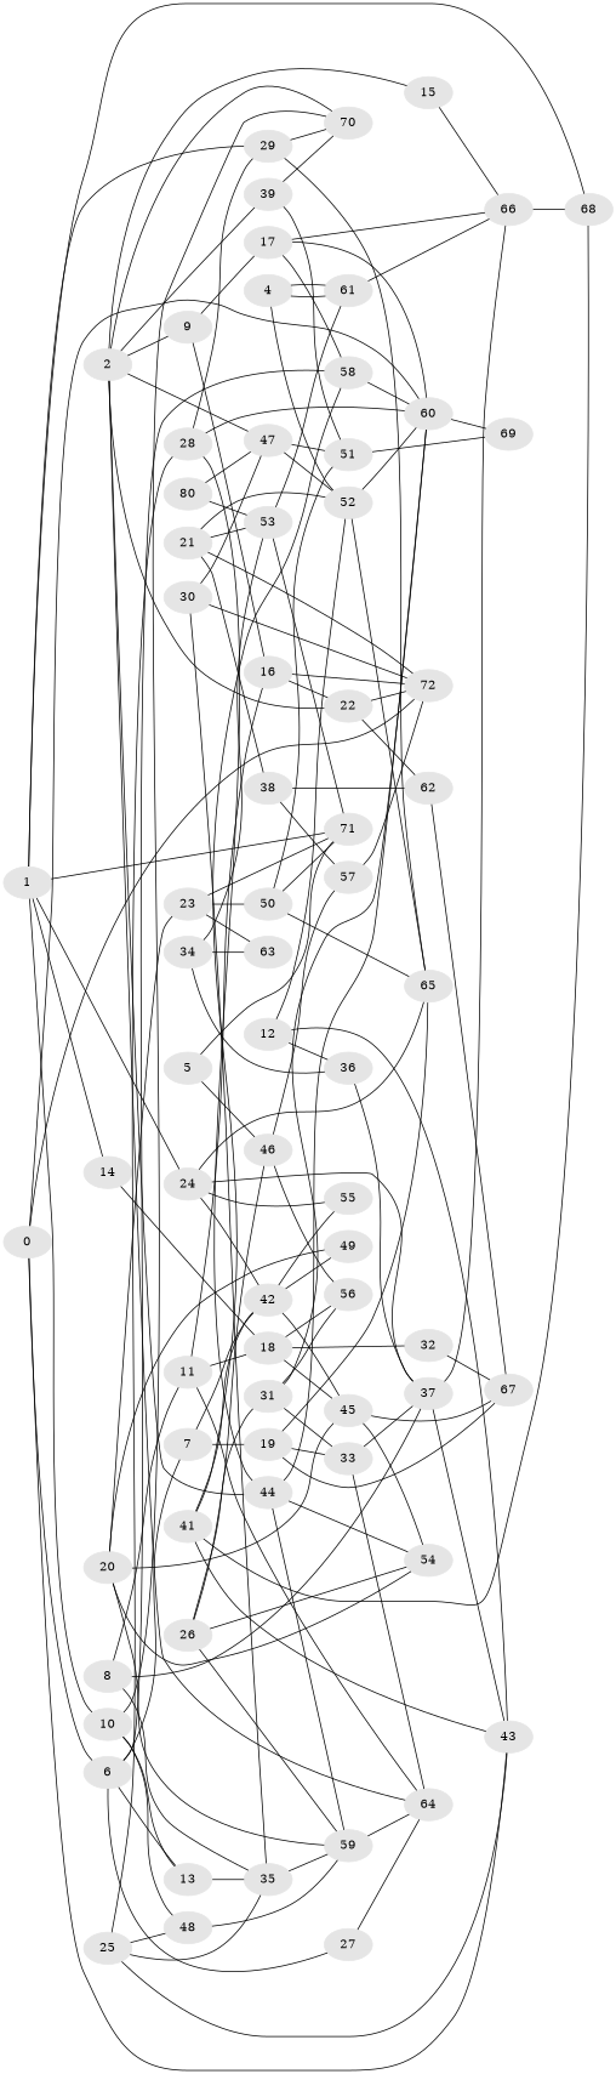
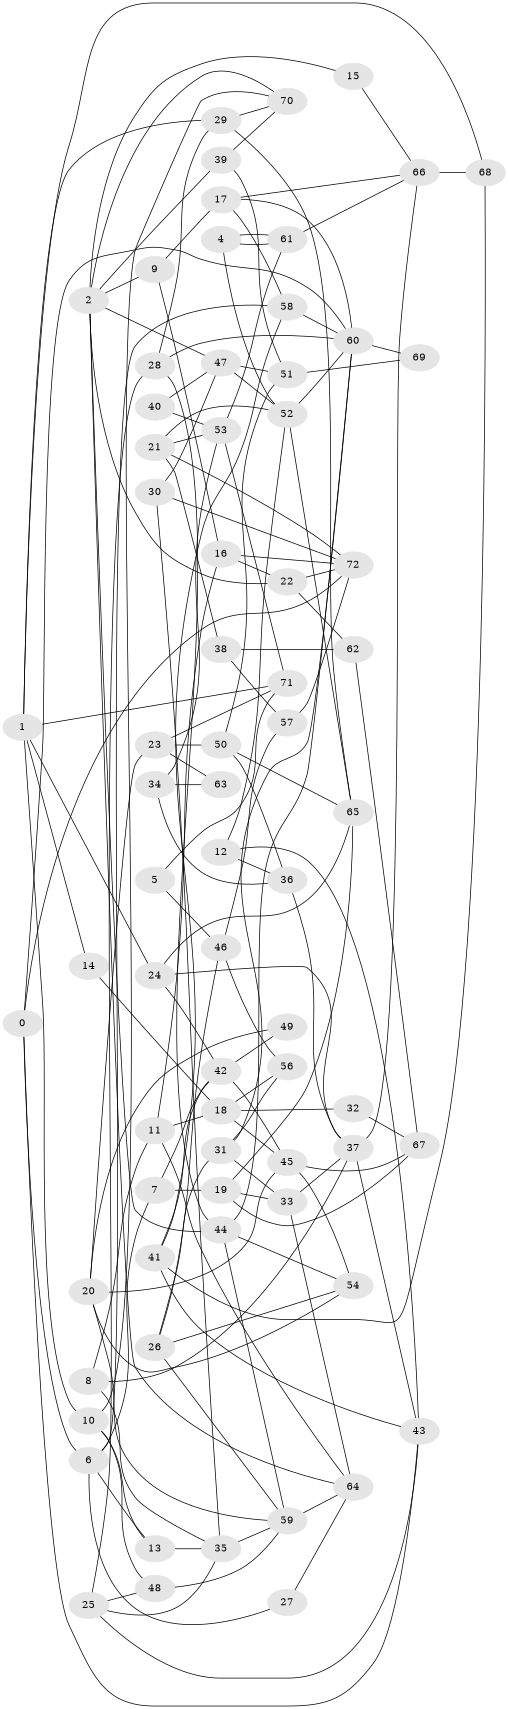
  graph {
    rankdir=LR
    node [color=gray90 style=filled]
    1
    10
    14
    24
    29
    68
    71
    70
    13
    48
    18
    42
    37
    65
-   55
    2
    9
    15
    22
    39
    44
    47
    64
    16
    17
    66
    72
    62
    51
    60
    54
    59
    52
    n34 [label=0]
    6
    43
    7
    27
    58
    69
    4
    61
    5
    46
    56
    57
    19
    35
    33
    67
    45
    49
    8
    11
    32
    12
    36
    20
    23
    50
    63
    21
    38
    53
    25
    28
    26
    31
    30
    34
-   40 [label=80]
+   40
    41
    1 -- 10
    1 -- 14
    1 -- 24
    1 -- 29
    1 -- 68
    1 -- 71
    10 -- 70
    10 -- 13
    10 -- 48
    14 -- 18
    24 -- 42
    24 -- 37
    24 -- 65
-   24 -- 55
    29 -- 70
    29 -- 65
    13 -- 35
    48 -- 59
    18 -- 56
    18 -- 45
    18 -- 32
-   42 -- 55
    42 -- 45
    42 -- 49
    37 -- 66
    37 -- 43
    2 -- 70
    2 -- 9
    2 -- 15
    2 -- 22
    2 -- 39
    2 -- 44
    2 -- 47
    2 -- 64
    9 -- 16
    9 -- 17
    15 -- 66
    22 -- 72
    22 -- 62
    39 -- 70
    39 -- 51
    44 -- 60
    44 -- 54
    44 -- 59
    47 -- 51
    47 -- 52
    16 -- 22
    16 -- 72
    17 -- 66
    17 -- 60
    17 -- 58
    66 -- 68
    62 -- 67
    51 -- 69
    60 -- 69
    59 -- 64
    52 -- 65
    52 -- 60
    n34 -- 72
    n34 -- 60
    n34 -- 6
    n34 -- 43
    6 -- 13
    6 -- 7
    6 -- 27
    6 -- 58
    7 -- 42
    7 -- 19
    27 -- 64
    58 -- 60
    4 -- 52
    4 -- 61
    4 -- 61
    61 -- 66
    5 -- 71
    5 -- 46
    46 -- 56
    46 -- 57
    57 -- 72
    19 -- 65
    19 -- 33
    19 -- 67
    35 -- 59
    33 -- 37
    33 -- 64
    45 -- 54
    45 -- 67
    8 -- 37
    8 -- 35
    8 -- 11
    11 -- 18
    11 -- 64
    11 -- 16
    32 -- 67
    12 -- 52
    12 -- 43
    12 -- 36
    36 -- 37
    20 -- 54
    20 -- 59
    20 -- 45
    20 -- 49
    20 -- 23
    23 -- 71
    23 -- 50
    23 -- 63
-   50 -- 71
+   50 -- 36
    50 -- 65
    50 -- 51
    21 -- 72
    21 -- 52
    21 -- 38
    21 -- 53
    38 -- 62
    38 -- 57
    53 -- 71
    53 -- 61
    25 -- 48
    25 -- 43
    25 -- 35
    25 -- 28
    28 -- 29
    28 -- 44
    28 -- 60
    26 -- 54
    26 -- 59
    26 -- 46
    26 -- 31
    31 -- 60
    31 -- 56
    31 -- 33
    30 -- 47
    30 -- 72
    30 -- 35
    34 -- 36
    34 -- 63
    34 -- 53
    40 -- 47
    40 -- 53
    41 -- 68
    41 -- 42
    41 -- 43
    41 -- 58
  }
